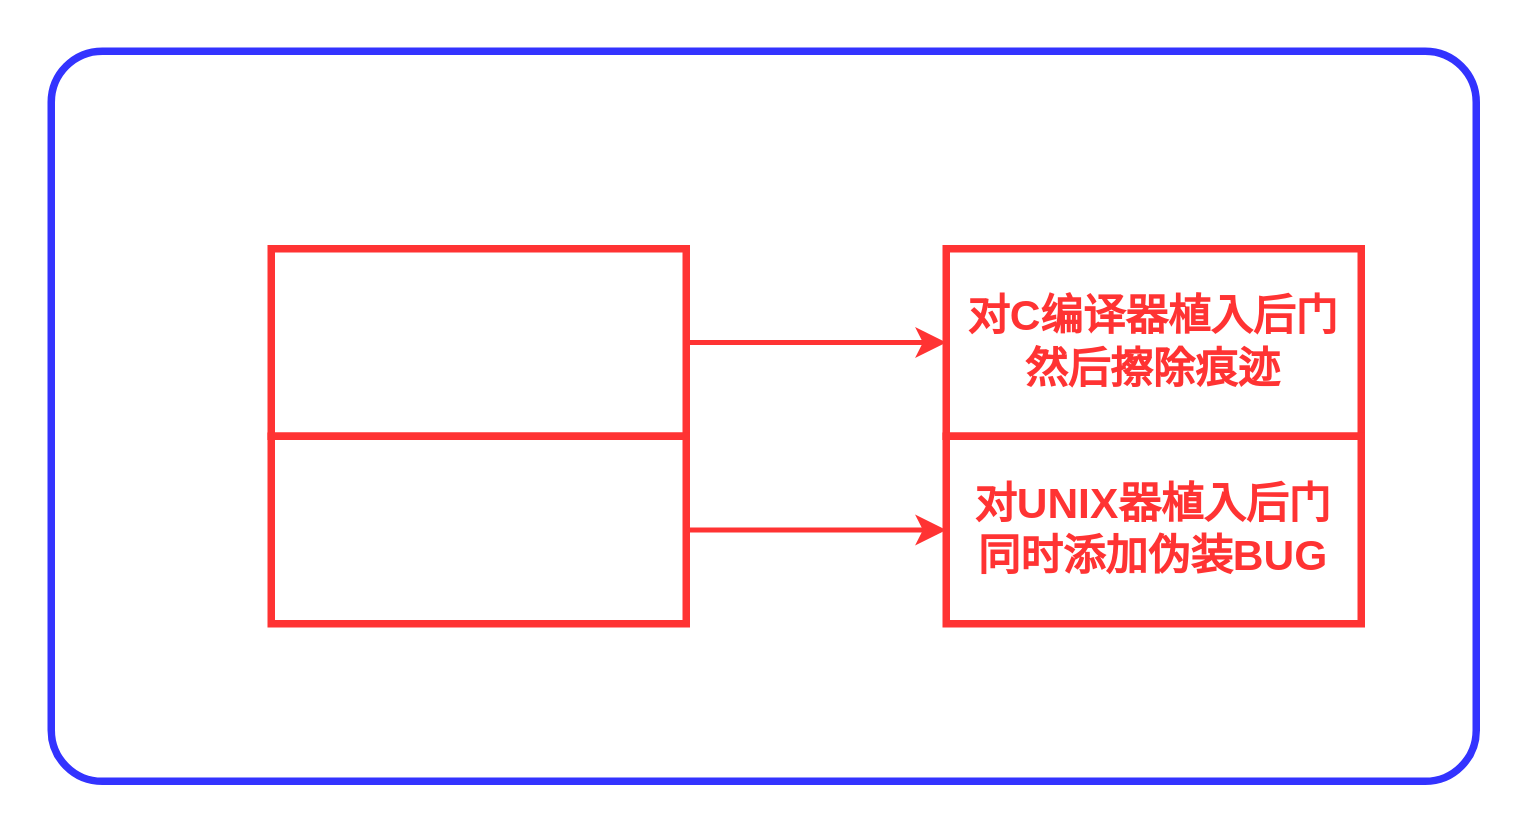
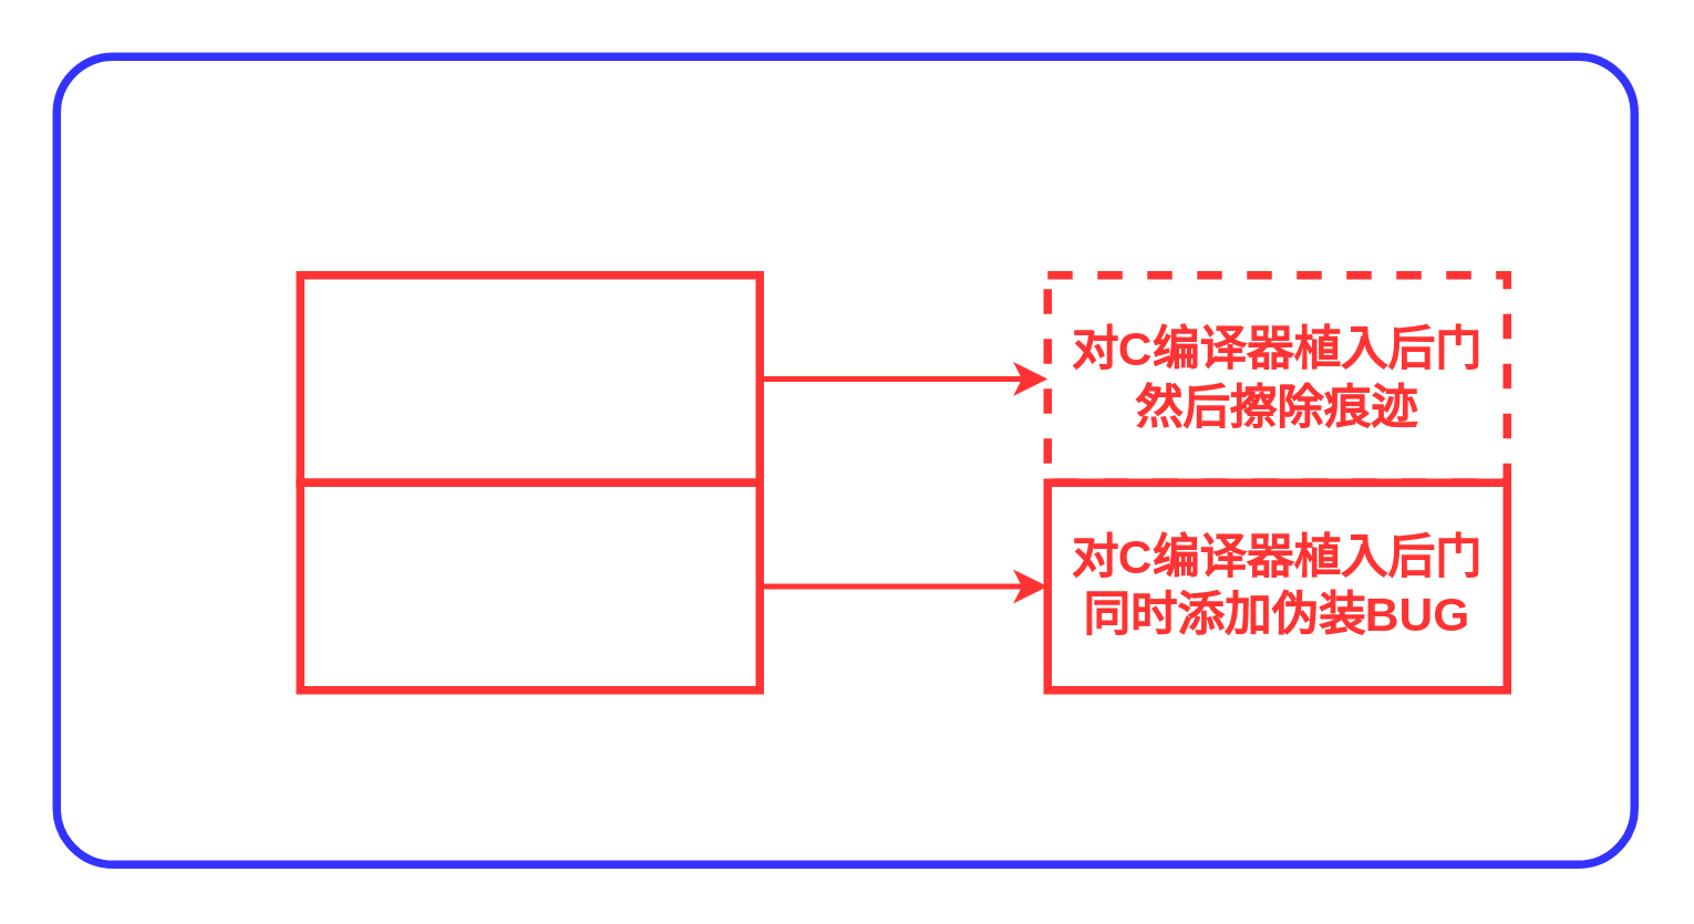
  <mxCell id="0" />
  <mxCell id="1" parent="0" />
  <mxCell id="2" value="" style="rounded=1;whiteSpace=wrap;html=1;fillColor=none;strokeWidth=3;strokeColor=#3333FF;arcSize=7;" vertex="1" parent="1"><mxGeometry x="20" y="20" width="570" height="292" as="geometry" /></mxCell>
  <mxCell id="3" value="" style="shape=image;verticalLabelPosition=bottom;labelBackgroundColor=#ffffff;verticalAlign=top;aspect=fixed;imageAspect=0;image=https://www.win.tue.nl/~aeb/linux/hh/thompson/trust7.gif;" vertex="1" parent="1"><mxGeometry x="45" y="43" width="253.79" height="246" as="geometry" /></mxCell>
  <mxCell id="4" value="" style="rounded=0;whiteSpace=wrap;html=1;strokeColor=#FF3333;strokeWidth=3;fillColor=none;" vertex="1" parent="1"><mxGeometry x="108" y="99" width="166" height="75" as="geometry" /></mxCell>
  <mxCell id="5" value="" style="rounded=0;whiteSpace=wrap;html=1;strokeColor=#FF3333;strokeWidth=3;fillColor=none;" vertex="1" parent="1"><mxGeometry x="108" y="174" width="166" height="75" as="geometry" /></mxCell>
- <mxCell id="6" value="&lt;font size=&quot;1&quot; color=&quot;#ff3333&quot;&gt;&lt;b style=&quot;font-size: 17px&quot;&gt;对C编译器植入后门&lt;br&gt;然后擦除痕迹&lt;br&gt;&lt;/b&gt;&lt;/font&gt;" style="rounded=0;whiteSpace=wrap;html=1;strokeColor=#FF3333;strokeWidth=3;fillColor=none;" vertex="1" parent="1"><mxGeometry x="378" y="99" width="166" height="75" as="geometry" /></mxCell>
- <mxCell id="7" value="&lt;b style=&quot;color: rgb(255 , 51 , 51) ; font-size: 17px&quot;&gt;对UNIX器植入后门&lt;br&gt;同时添加伪装BUG&lt;br&gt;&lt;/b&gt;" style="rounded=0;whiteSpace=wrap;html=1;strokeColor=#FF3333;strokeWidth=3;fillColor=none;" vertex="1" parent="1"><mxGeometry x="378" y="174" width="166" height="75" as="geometry" /></mxCell>
+ <mxCell id="6" value="&lt;font size=&quot;1&quot; color=&quot;#ff3333&quot;&gt;&lt;b style=&quot;font-size: 17px&quot;&gt;对C编译器植入后门&lt;br&gt;然后擦除痕迹&lt;br&gt;&lt;/b&gt;&lt;/font&gt;" style="rounded=0;whiteSpace=wrap;html=1;strokeColor=#FF3333;strokeWidth=3;fillColor=none;dashed=1;" vertex="1" parent="1"><mxGeometry x="378" y="99" width="166" height="75" as="geometry" /></mxCell>
+ <mxCell id="7" value="&lt;b style=&quot;color: rgb(255 , 51 , 51) ; font-size: 17px&quot;&gt;对C编译器植入后门&lt;br&gt;同时添加伪装BUG&lt;br&gt;&lt;/b&gt;" style="rounded=0;whiteSpace=wrap;html=1;strokeColor=#FF3333;strokeWidth=3;fillColor=none;" vertex="1" parent="1"><mxGeometry x="378" y="174" width="166" height="75" as="geometry" /></mxCell>
  <mxCell id="8" value="" style="endArrow=classic;html=1;rounded=0;strokeWidth=2;strokeColor=#FF3333;exitX=1;exitY=0.5;exitDx=0;exitDy=0;entryX=0;entryY=0.5;entryDx=0;entryDy=0;" edge="1" parent="1" source="4" target="6"><mxGeometry width="50" height="50" relative="1" as="geometry"><mxPoint x="227" y="264" as="sourcePoint" /><mxPoint x="485" y="264" as="targetPoint" /></mxGeometry></mxCell>
  <mxCell id="9" value="" style="endArrow=classic;html=1;rounded=0;strokeWidth=2;strokeColor=#FF3333;exitX=1;exitY=0.5;exitDx=0;exitDy=0;entryX=0;entryY=0.5;entryDx=0;entryDy=0;" edge="1" parent="1" source="5" target="7"><mxGeometry width="50" height="50" relative="1" as="geometry"><mxPoint x="284" y="146.5" as="sourcePoint" /><mxPoint x="388" y="146.5" as="targetPoint" /></mxGeometry></mxCell>
